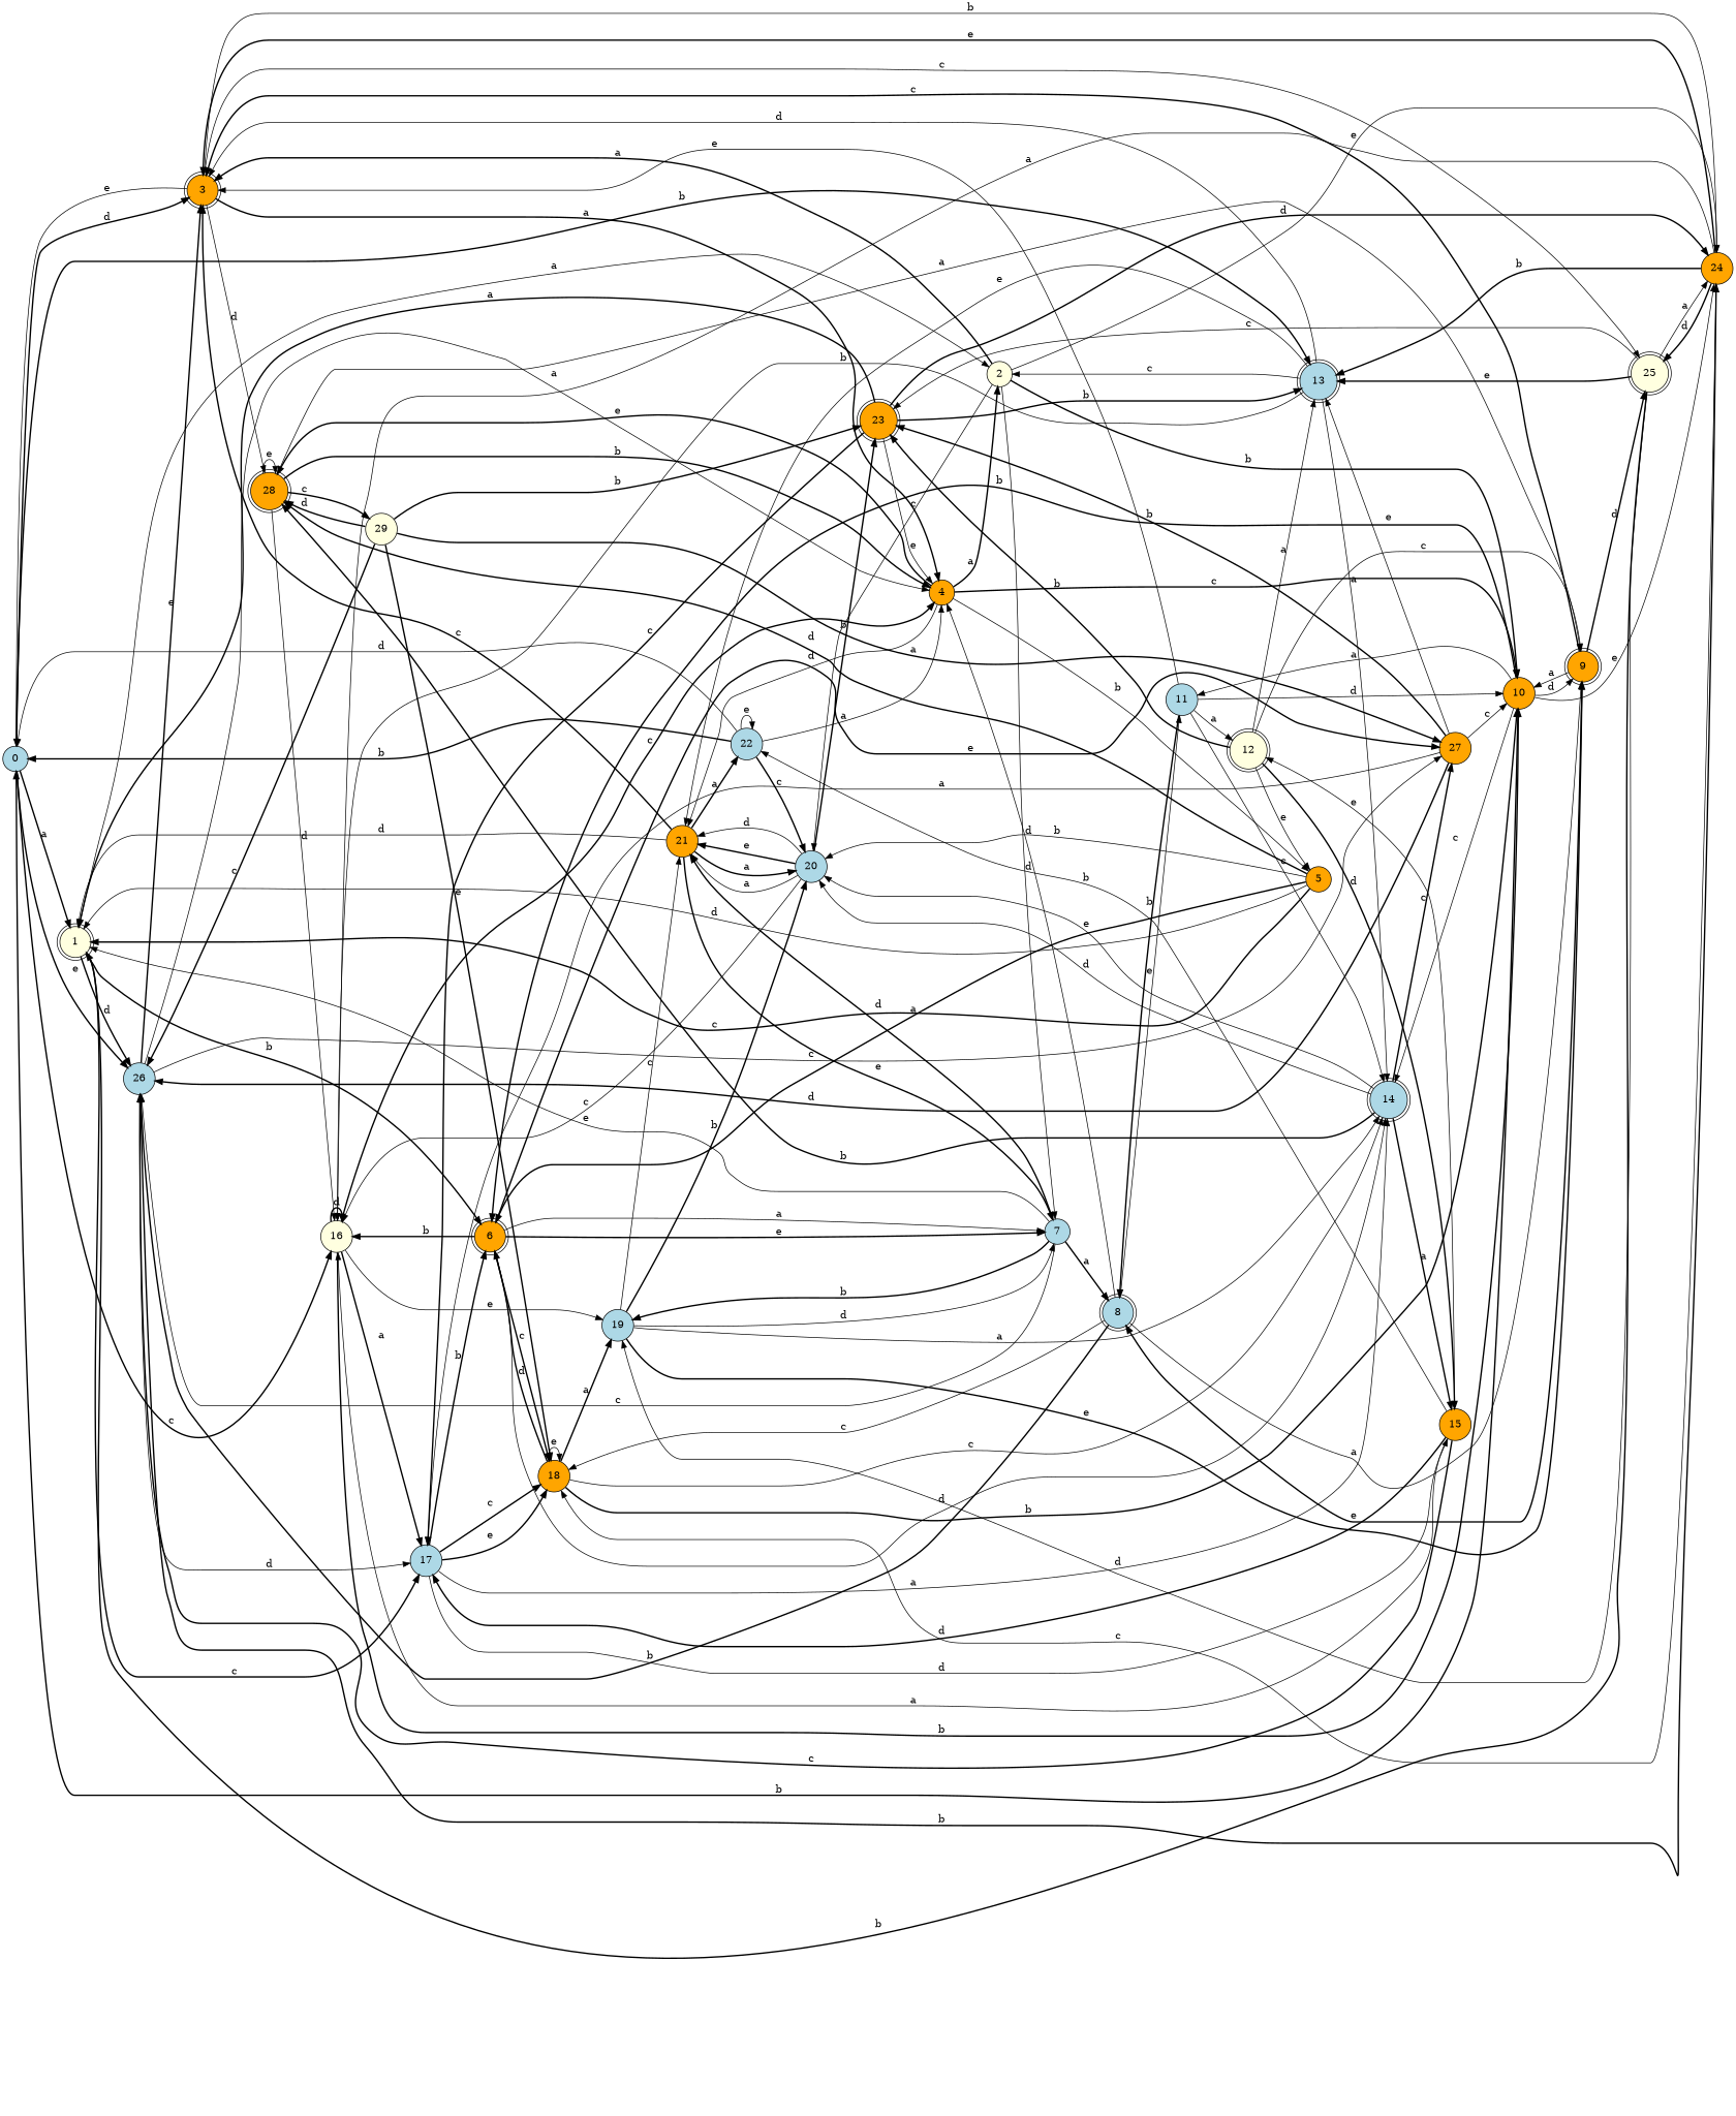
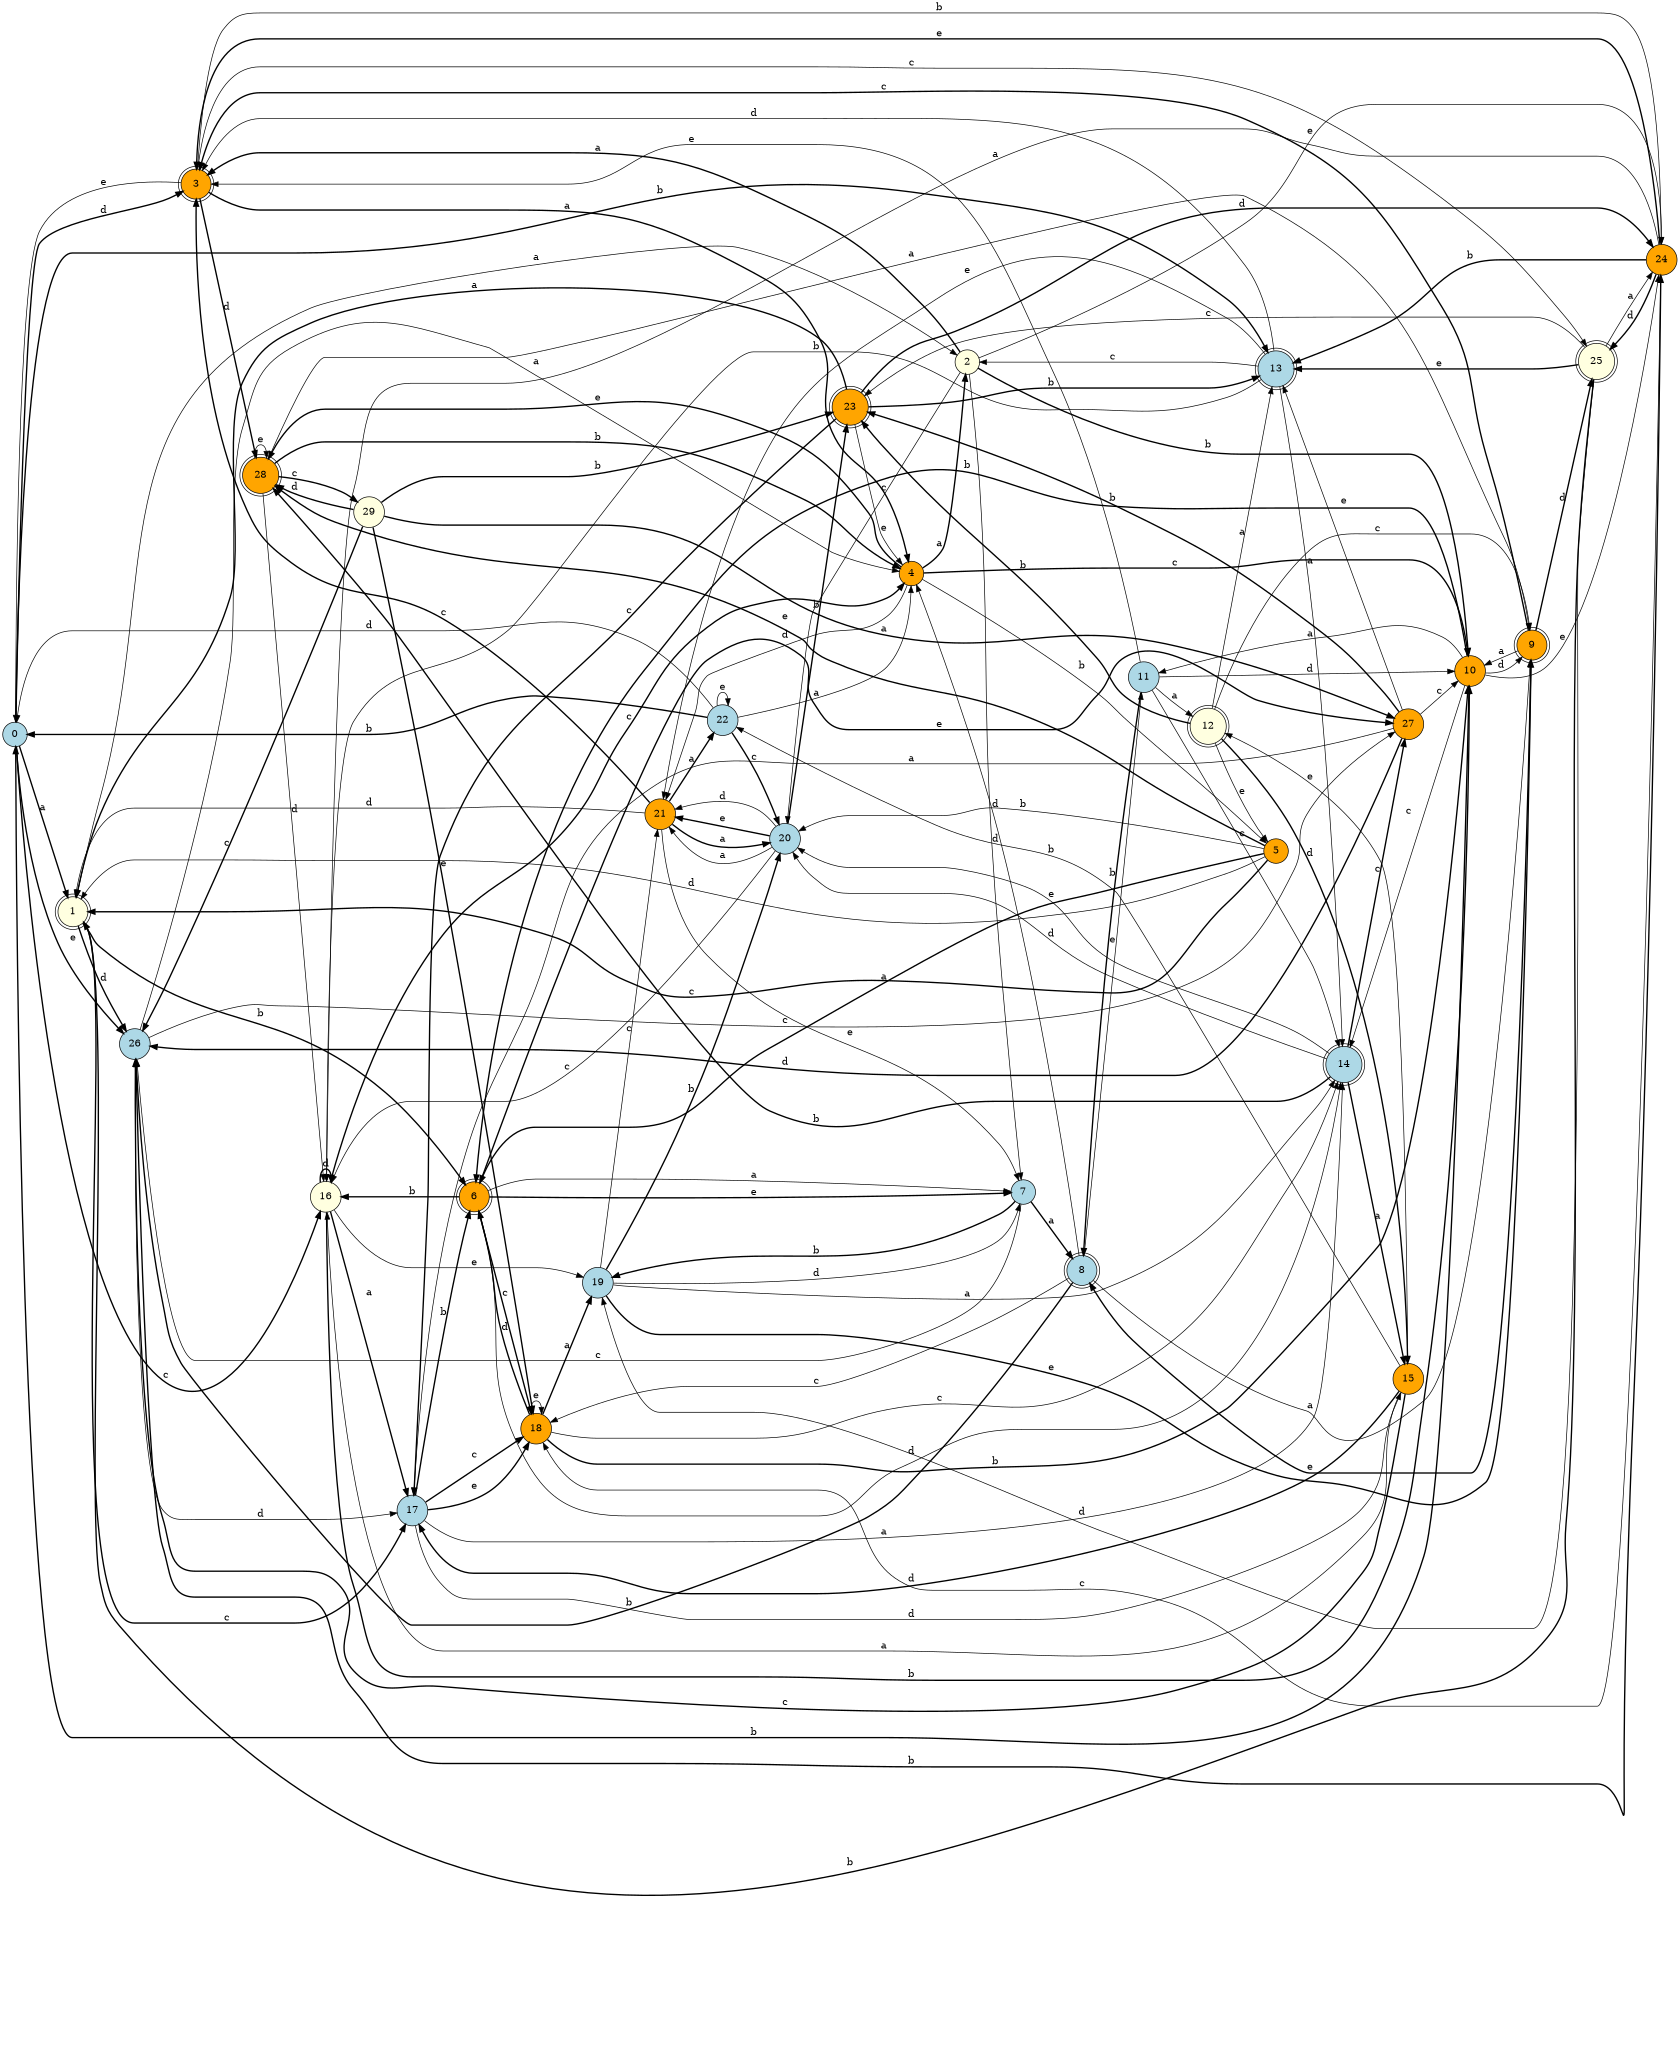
  digraph {
    rankdir=LR
    node [color=black fillcolor=orange shape=circle style=filled]
    edge [style=bold]
    n1 [fillcolor=lightblue label=0]
    n2 [fillcolor=lightyellow label=1 shape=doublecircle style="rounded,filled"]
    n3 [label=3 shape=doublecircle style="rounded,filled"]
    n4 [fillcolor=lightblue label=13 shape=doublecircle style="rounded,filled"]
    n5 [fillcolor=lightyellow label=16]
    n6 [fillcolor=lightblue label=26]
    n7 [fillcolor=lightyellow label=2]
    n8 [label=6 shape=doublecircle style="rounded,filled"]
    n9 [fillcolor=lightblue label=17]
    n10 [label=24]
    n11 [label=4]
    n12 [fillcolor=lightyellow label=25 shape=doublecircle style="rounded,filled"]
    n13 [label=28 shape=doublecircle style="rounded,filled"]
    n14 [label=21]
    n15 [fillcolor=lightblue label=14 shape=doublecircle style="rounded,filled"]
    n16 [label=10]
    n17 [fillcolor=lightblue label=19]
    n18 [label=27]
    n19 [fillcolor=lightblue label=7]
    n20 [fillcolor=lightblue label=20]
    n21 [label=18]
    n22 [label=15]
    n23 [label=23 shape=doublecircle style="rounded,filled"]
    n24 [fillcolor=lightblue label=8 shape=doublecircle style="rounded,filled"]
    n25 [label=9 shape=doublecircle style="rounded,filled"]
    n26 [fillcolor=lightblue label=11]
    n27 [label=5]
    n28 [fillcolor=lightyellow label=29]
    n29 [fillcolor=lightblue label=22]
    n30 [fillcolor=lightyellow label=12 shape=doublecircle style="rounded,filled"]
    n1 -> n2 [label=a]
    n1 -> n3 [label=d]
    n1 -> n4 [label=b]
    n1 -> n5 [label=c]
    n1 -> n6 [label=e]
    n2 -> n6 [label=d]
    n2 -> n7 [label=a style=solid]
    n2 -> n8 [label=b]
    n2 -> n9 [label=c]
    n3 -> n1 [label=e style=solid]
    n3 -> n10 [label=b style=solid]
    n3 -> n11 [label=a]
    n3 -> n12 [label=c style=solid]
-   n3 -> n13 [label=d style=solid]
+   n3 -> n13 [label=d]
    n4 -> n3 [label=d style=solid]
    n4 -> n5 [label=b style=solid]
    n4 -> n7 [label=c style=solid]
    n4 -> n14 [label=e style=solid]
    n4 -> n15 [label=a style=solid]
    n5 -> n5 [label=d]
    n5 -> n9 [label=a]
    n5 -> n11 [label=c]
    n5 -> n16 [label=b]
    n5 -> n17 [label=e style=solid]
-   n6 -> n3 [label=e]
    n6 -> n9 [label=d style=solid]
    n6 -> n10 [label=b]
    n6 -> n11 [label=a style=solid]
    n6 -> n18 [label=c style=solid]
    n7 -> n3 [label=a]
    n7 -> n10 [label=e style=solid]
    n7 -> n16 [label=b]
    n7 -> n19 [label=d style=solid]
    n7 -> n20 [label=c style=solid]
    n8 -> n5 [label=b]
    n8 -> n15 [label=d style=solid]
    n8 -> n18 [label=e]
    n8 -> n19 [label=a style=solid]
    n8 -> n19 [label=e]
    n8 -> n21 [label=c]
    n9 -> n8 [label=b]
    n9 -> n15 [label=a style=solid]
    n9 -> n21 [label=c]
    n9 -> n21 [label=e]
    n9 -> n22 [label=d style=solid]
    n10 -> n3 [label=e]
    n10 -> n4 [label=b]
    n10 -> n5 [label=a style=solid]
    n10 -> n12 [label=d]
    n10 -> n21 [label=c style=solid]
    n11 -> n7 [label=a]
    n11 -> n13 [label=e]
    n11 -> n14 [label=d style=solid]
    n11 -> n16 [label=c]
    n11 -> n27 [label=b style=solid]
    n12 -> n2 [label=b]
    n12 -> n4 [label=e]
    n12 -> n10 [label=a style=solid]
    n12 -> n17 [label=d style=solid]
    n12 -> n23 [label=c style=solid]
    n13 -> n5 [label=d style=solid]
    n13 -> n11 [label=b]
    n13 -> n13 [label=e style=solid]
    n13 -> n25 [label=a style=solid]
    n13 -> n28 [label=c]
    n14 -> n2 [label=d style=solid]
    n14 -> n3 [label=c]
-   n14 -> n19 [label=e]
+   n14 -> n19 [label=e style=solid]
    n14 -> n20 [label=a]
    n14 -> n29 [label=a]
    n15 -> n13 [label=b]
    n15 -> n18 [label=c]
    n15 -> n20 [label=d style=solid]
    n15 -> n20 [label=e style=solid]
    n15 -> n22 [label=a]
    n16 -> n1 [label=b]
    n16 -> n8 [label=b]
    n16 -> n10 [label=e style=solid]
    n16 -> n15 [label=c style=solid]
    n16 -> n25 [label=d style=solid]
    n16 -> n26 [label=a style=solid]
    n17 -> n14 [label=c style=solid]
    n17 -> n15 [label=a style=solid]
    n17 -> n19 [label=d style=solid]
    n17 -> n20 [label=b]
    n17 -> n25 [label=e]
    n18 -> n4 [label=e style=solid]
    n18 -> n6 [label=d]
    n18 -> n9 [label=a style=solid]
    n18 -> n16 [label=c style=solid]
    n18 -> n23 [label=b]
-   n19 -> n2 [label=e style=solid]
    n19 -> n6 [label=c style=solid]
-   n19 -> n14 [label=d]
    n19 -> n17 [label=b]
    n19 -> n24 [label=a]
    n20 -> n5 [label=c style=solid]
    n20 -> n14 [label=a style=solid]
    n20 -> n14 [label=d style=solid]
    n20 -> n14 [label=e]
    n20 -> n23 [label=b]
    n21 -> n8 [label=d]
    n21 -> n15 [label=c style=solid]
    n21 -> n16 [label=b]
    n21 -> n17 [label=a]
    n21 -> n21 [label=e style=solid]
    n22 -> n5 [label=a style=solid]
    n22 -> n6 [label=c]
    n22 -> n9 [label=d]
    n22 -> n29 [label=b style=solid]
    n22 -> n30 [label=e style=solid]
    n23 -> n2 [label=a]
    n23 -> n4 [label=b]
    n23 -> n9 [label=c]
    n23 -> n10 [label=d]
    n23 -> n11 [label=e style=solid]
    n24 -> n6 [label=b]
    n24 -> n11 [label=d style=solid]
    n24 -> n21 [label=c style=solid]
    n24 -> n25 [label=a style=solid]
    n24 -> n26 [label=e style=solid]
    n25 -> n3 [label=c]
    n25 -> n12 [label=d]
    n25 -> n16 [label=a style=solid]
    n25 -> n24 [label=e]
    n26 -> n3 [label=e style=solid]
    n26 -> n15 [label=c style=solid]
    n26 -> n16 [label=d style=solid]
    n26 -> n24 [label=b]
    n26 -> n30 [label=a style=solid]
    n27 -> n2 [label=c]
    n27 -> n2 [label=d style=solid]
    n27 -> n8 [label=a]
-   n27 -> n13 [label=d]
+   n27 -> n13 [label=e]
    n27 -> n20 [label=b style=solid]
    n28 -> n6 [label=c]
    n28 -> n13 [label=d]
    n28 -> n18 [label=a]
    n28 -> n21 [label=e]
    n28 -> n23 [label=b]
    n29 -> n1 [label=b]
    n29 -> n1 [label=d style=solid]
    n29 -> n11 [label=a style=solid]
    n29 -> n20 [label=c]
    n29 -> n29 [label=e style=solid]
    n30 -> n4 [label=a style=solid]
    n30 -> n22 [label=d]
    n30 -> n23 [label=b]
    n30 -> n25 [label=c style=solid]
    n30 -> n27 [label=e style=solid]
  }
